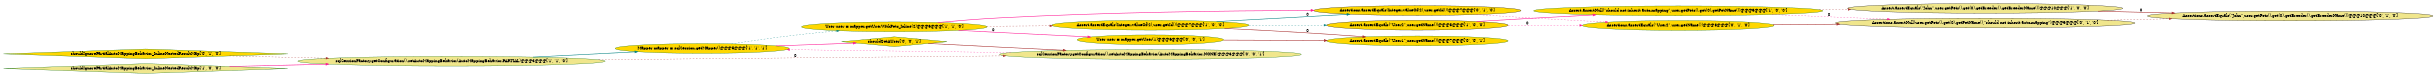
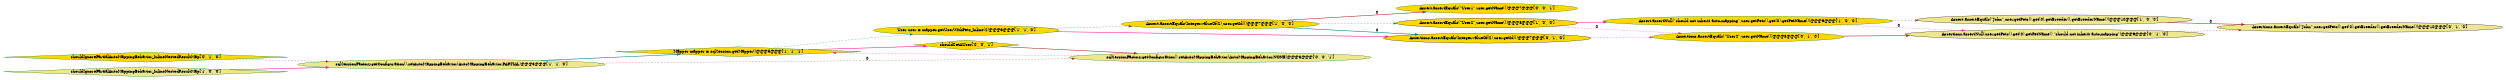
  digraph {
    rankdir=LR
    node [color=darkgreen fillcolor=gold shape=ellipse style=filled]
    edge [color=brown style=bold]
    n1 [fillcolor=khaki label="sqlSessionFactory.getConfiguration().setAutoMappingBehavior(AutoMappingBehavior.PARTIAL)@@@3@@@['1', '1', '0']"]
-   n2 [label="Mapper mapper = sqlSession.getMapper()@@@5@@@['1', '1', '1']"]
+   n2 [label="Mapper mapper = sqlSession.getMapper()@@@5@@@['1', '1', '1']" shape=diamond]
    n3 [fillcolor=khaki label="sqlSessionFactory.getConfiguration().setAutoMappingBehavior(AutoMappingBehavior.NONE)@@@3@@@['0', '0', '1']"]
    n4 [label="User user = mapper.getUserWithPets_Inline(2)@@@6@@@['1', '1', '0']"]
    n5 [label="shouldGetAUser['0', '0', '1']" shape=diamond]
-   n6 [label="User user = mapper.getUser(1)@@@6@@@['0', '0', '1']"]
    n7 [label="Assert.assertEquals(Integer.valueOf(2),user.getId())@@@7@@@['1', '0', '0']"]
    n8 [color=black label="Assertions.assertEquals(Integer.valueOf(2),user.getId())@@@7@@@['0', '1', '0']"]
    n9 [label="Assert.assertEquals(\"User1\",user.getName())@@@7@@@['0', '0', '1']"]
    n10 [color=black fillcolor=khaki label="Assert.assertEquals(\"John\",user.getPets().get(0).getBreeder().getBreederName())@@@10@@@['1', '0', '0']"]
    n11 [color=black fillcolor=khaki label="Assertions.assertEquals(\"John\",user.getPets().get(0).getBreeder().getBreederName())@@@10@@@['0', '1', '0']"]
    n12 [label="Assertions.assertEquals(\"User2\",user.getName())@@@8@@@['0', '1', '0']"]
    n13 [color=black fillcolor=khaki label="Assertions.assertNull(user.getPets().get(0).getPetName(),\"should not inherit auto-mapping\")@@@9@@@['0', '1', '0']"]
    n14 [color=black label="Assert.assertEquals(\"User2\",user.getName())@@@8@@@['1', '0', '0']"]
    n15 [label="Assert.assertNull(\"should not inherit auto-mapping\",user.getPets().get(0).getPetName())@@@9@@@['1', '0', '0']"]
    n16 [label="shouldIgnorePartialAutoMappingBehavior_InlineNestedResultMap['0', '1', '0']" shape=diamond]
    n17 [fillcolor=khaki label="shouldIgnorePartialAutoMappingBehavior_InlineNestedResultMap['1', '0', '0']" shape=diamond]
    n1 -> n2 [color=teal]
    n1 -> n3 [label=0 style=dashed]
    n2 -> n4 [color=teal style=dashed]
    n2 -> n5 [color=deeppink]
    n3 -> n2 [color=deeppink style=dashed]
-   n4 -> n6 [color=deeppink label=0]
    n4 -> n7 [style=dashed]
    n4 -> n8 [color=deeppink]
    n5 -> n3
-   n6 -> n9
    n7 -> n8 [color=teal label=0]
    n7 -> n9 [label=0]
    n7 -> n14 [color=teal style=dashed]
    n8 -> n12 [color=deeppink style=dashed]
    n10 -> n11 [label=0]
    n12 -> n13
    n13 -> n11 [style=dashed]
    n14 -> n12 [color=deeppink label=0 style=dashed]
    n14 -> n15 [color=deeppink]
    n15 -> n10 [style=dashed]
    n15 -> n13 [color=deeppink label=0 style=dashed]
    n16 -> n1 [style=dashed]
    n17 -> n1 [color=deeppink]
  }
